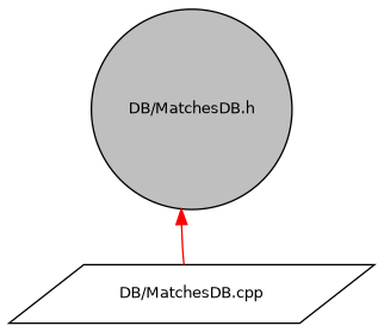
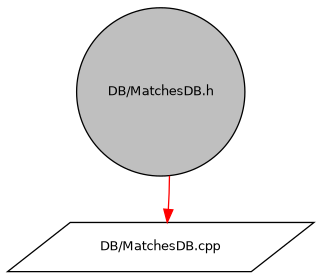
  digraph {
    node [color=black fontname=Helvetica fontsize=10 style=filled]
    n1 [fillcolor=grey75 fontcolor=black height=0.2 label="DB/MatchesDB.h" shape=circle width=0.4]
    n2 [fillcolor=white height=0.2 label="DB/MatchesDB.cpp" shape=parallelogram width=0.4]
-   n1 -> n2 [color=red dir=back fontname=Helvetica fontsize=10 labelfontname=Helvetica labelfontsize=10 style=solid]
+   n2 -> n1 [color=red dir=back fontname=Helvetica fontsize=10 labelfontname=Helvetica labelfontsize=10 style=solid]
  }
